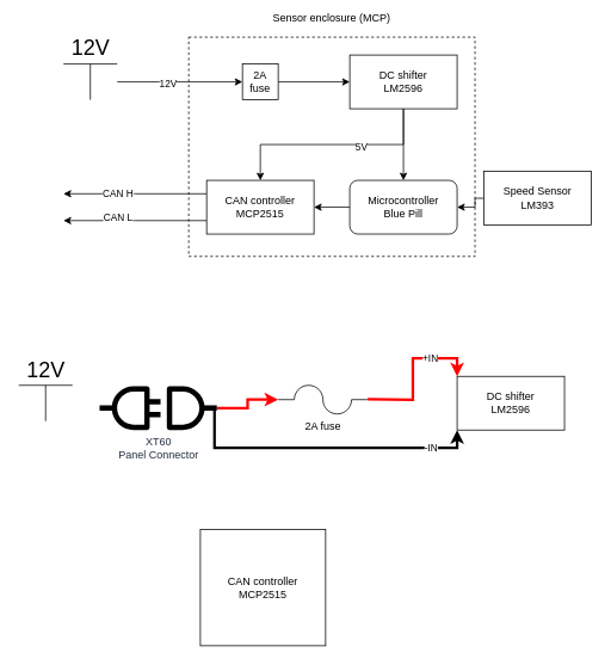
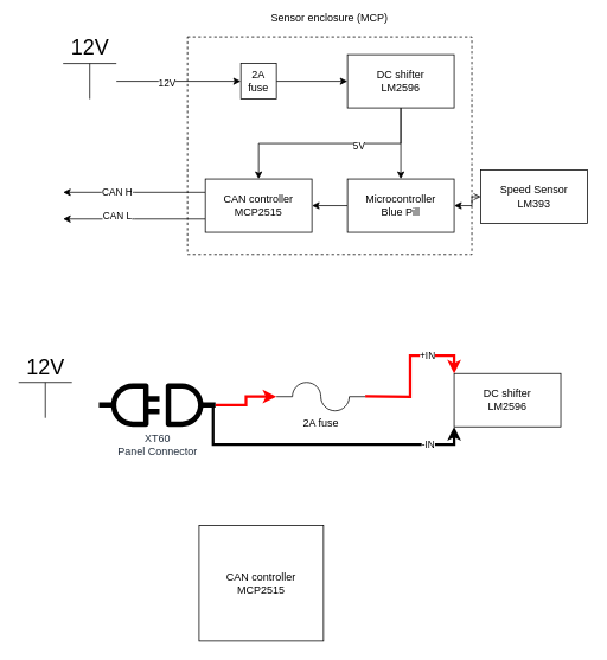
  <mxCell id="0" />
  <mxCell id="1" parent="0" />
  <mxCell id="2" value="&lt;p style=&quot;line-height: 120%;&quot;&gt;Sensor enclosure (MCP)&lt;/p&gt;" style="rounded=0;whiteSpace=wrap;html=1;fillColor=none;dashed=1;labelPosition=center;verticalLabelPosition=top;align=center;verticalAlign=bottom;" parent="1" vertex="1"><mxGeometry x="210" y="20" width="320" height="245" as="geometry" /></mxCell>
  <mxCell id="3" value="" style="edgeStyle=orthogonalEdgeStyle;rounded=0;orthogonalLoop=1;jettySize=auto;html=1;" parent="1" source="6" target="8" edge="1"><mxGeometry relative="1" as="geometry" /></mxCell>
  <mxCell id="4" value="" style="edgeStyle=orthogonalEdgeStyle;rounded=0;orthogonalLoop=1;jettySize=auto;html=1;startArrow=classic;startFill=1;endArrow=none;endFill=0;" parent="1" source="6" target="20" edge="1"><mxGeometry relative="1" as="geometry"><mxPoint x="230" y="70" as="targetPoint" /></mxGeometry></mxCell>
  <mxCell id="5" value="12V" style="edgeLabel;html=1;align=center;verticalAlign=middle;resizable=0;points=[];" parent="4" vertex="1" connectable="0"><mxGeometry x="0.205" y="1" relative="1" as="geometry"><mxPoint as="offset" /></mxGeometry></mxCell>
  <mxCell id="6" value="2A fuse" style="rounded=0;whiteSpace=wrap;html=1;" parent="1" vertex="1"><mxGeometry x="270" y="50" width="40" height="40" as="geometry" /></mxCell>
  <mxCell id="7" value="" style="edgeStyle=orthogonalEdgeStyle;rounded=0;orthogonalLoop=1;jettySize=auto;html=1;" parent="1" source="8" target="16" edge="1"><mxGeometry relative="1" as="geometry" /></mxCell>
  <mxCell id="8" value="DC shifter&lt;br&gt;LM2596" style="rounded=0;whiteSpace=wrap;html=1;" parent="1" vertex="1"><mxGeometry x="390" y="40" width="120" height="60" as="geometry" /></mxCell>
  <mxCell id="9" style="edgeStyle=orthogonalEdgeStyle;rounded=0;orthogonalLoop=1;jettySize=auto;html=1;exitX=0;exitY=0.25;exitDx=0;exitDy=0;" parent="1" source="13" edge="1"><mxGeometry relative="1" as="geometry"><mxPoint x="70" y="195" as="targetPoint" /></mxGeometry></mxCell>
  <mxCell id="10" value="CAN H" style="edgeLabel;html=1;align=center;verticalAlign=middle;resizable=0;points=[];" parent="9" vertex="1" connectable="0"><mxGeometry x="-0.261" y="-1" relative="1" as="geometry"><mxPoint x="-41" as="offset" /></mxGeometry></mxCell>
  <mxCell id="11" style="edgeStyle=orthogonalEdgeStyle;rounded=0;orthogonalLoop=1;jettySize=auto;html=1;exitX=0;exitY=0.75;exitDx=0;exitDy=0;" parent="1" source="13" edge="1"><mxGeometry relative="1" as="geometry"><mxPoint x="70" y="225" as="targetPoint" /></mxGeometry></mxCell>
  <mxCell id="12" value="CAN L" style="edgeLabel;html=1;align=center;verticalAlign=middle;resizable=0;points=[];" parent="11" vertex="1" connectable="0"><mxGeometry x="-0.286" y="-4" relative="1" as="geometry"><mxPoint x="-43" as="offset" /></mxGeometry></mxCell>
  <mxCell id="13" value="CAN controller&lt;br&gt;MCP2515" style="rounded=0;whiteSpace=wrap;html=1;" parent="1" vertex="1"><mxGeometry x="230" y="180" width="120" height="60" as="geometry" /></mxCell>
  <mxCell id="14" style="edgeStyle=orthogonalEdgeStyle;rounded=0;orthogonalLoop=1;jettySize=auto;html=1;exitX=0;exitY=0.5;exitDx=0;exitDy=0;entryX=1;entryY=0.5;entryDx=0;entryDy=0;" parent="1" source="16" target="13" edge="1"><mxGeometry relative="1" as="geometry" /></mxCell>
- <mxCell id="15" value="" style="edgeStyle=orthogonalEdgeStyle;rounded=0;orthogonalLoop=1;jettySize=auto;html=1;startArrow=classic;startFill=1;endArrow=none;endFill=0;" parent="1" source="16" target="19" edge="1"><mxGeometry relative="1" as="geometry" /></mxCell>
- <mxCell id="16" value="Microcontroller&lt;br&gt;Blue Pill" style="whiteSpace=wrap;html=1;rounded=1;" parent="1" vertex="1"><mxGeometry x="390" y="180" width="120" height="60" as="geometry" /></mxCell>
+ <mxCell id="15" value="" style="edgeStyle=orthogonalEdgeStyle;rounded=0;orthogonalLoop=1;jettySize=auto;html=1;startArrow=classic;startFill=1;endArrow=open;endFill=0;" parent="1" source="16" target="19" edge="1"><mxGeometry relative="1" as="geometry" /></mxCell>
+ <mxCell id="16" value="Microcontroller&lt;br&gt;Blue Pill" style="rounded=0;whiteSpace=wrap;html=1;" parent="1" vertex="1"><mxGeometry x="390" y="180" width="120" height="60" as="geometry" /></mxCell>
  <mxCell id="17" value="" style="edgeStyle=orthogonalEdgeStyle;rounded=0;orthogonalLoop=1;jettySize=auto;html=1;exitX=0.5;exitY=1;exitDx=0;exitDy=0;entryX=0.5;entryY=0;entryDx=0;entryDy=0;" parent="1" source="8" target="13" edge="1"><mxGeometry relative="1" as="geometry"><mxPoint x="460" y="110" as="sourcePoint" /><mxPoint x="460" y="190" as="targetPoint" /></mxGeometry></mxCell>
  <mxCell id="18" value="5V" style="edgeLabel;html=1;align=center;verticalAlign=middle;resizable=0;points=[];" parent="17" vertex="1" connectable="0"><mxGeometry x="-0.264" y="2" relative="1" as="geometry"><mxPoint as="offset" /></mxGeometry></mxCell>
  <mxCell id="19" value="Speed Sensor&lt;br&gt;LM393" style="rounded=0;whiteSpace=wrap;html=1;" parent="1" vertex="1"><mxGeometry x="540" y="170" width="120" height="60" as="geometry" /></mxCell>
  <mxCell id="20" value="12V" style="verticalLabelPosition=top;verticalAlign=bottom;shape=mxgraph.electrical.signal_sources.vdd;shadow=0;dashed=0;align=center;strokeWidth=1;fontSize=24;html=1;flipV=1;" parent="1" vertex="1"><mxGeometry x="70" y="50" width="60" height="40" as="geometry" /></mxCell>
  <mxCell id="21" style="edgeStyle=orthogonalEdgeStyle;rounded=0;orthogonalLoop=1;jettySize=auto;html=1;entryX=0;entryY=0.5;entryDx=0;entryDy=0;entryPerimeter=0;strokeWidth=3;strokeColor=#FF0000;" edge="1" parent="1" source="22" target="24"><mxGeometry relative="1" as="geometry" /></mxCell>
  <mxCell id="22" value="XT60&lt;br&gt;Panel Connector" style="sketch=0;outlineConnect=0;fontColor=#232F3E;gradientColor=none;fillColor=#000000;strokeColor=none;dashed=0;verticalLabelPosition=bottom;verticalAlign=top;align=center;html=1;fontSize=12;fontStyle=0;aspect=fixed;pointerEvents=1;shape=mxgraph.aws4.connector;points=[[0.02,0.5,0,0,0],[0.98,0.5,0,0,0]];" vertex="1" parent="1"><mxGeometry x="110" y="410" width="131.79" height="49" as="geometry" /></mxCell>
  <mxCell id="23" value="12V" style="verticalLabelPosition=top;verticalAlign=bottom;shape=mxgraph.electrical.signal_sources.vdd;shadow=0;dashed=0;align=center;strokeWidth=1;fontSize=24;html=1;flipV=1;" vertex="1" parent="1"><mxGeometry x="20" y="409" width="60" height="40" as="geometry" /></mxCell>
  <mxCell id="24" value="2A fuse" style="pointerEvents=1;verticalLabelPosition=bottom;shadow=0;dashed=0;align=center;html=1;verticalAlign=top;shape=mxgraph.electrical.miscellaneous.fuse_4;" vertex="1" parent="1"><mxGeometry x="310" y="409" width="100" height="32" as="geometry" /></mxCell>
  <mxCell id="25" value="DC shifter&lt;br&gt;LM2596" style="rounded=0;whiteSpace=wrap;html=1;" vertex="1" parent="1"><mxGeometry x="510" y="399" width="120" height="60" as="geometry" /></mxCell>
  <mxCell id="26" style="edgeStyle=orthogonalEdgeStyle;rounded=0;orthogonalLoop=1;jettySize=auto;html=1;entryX=0;entryY=0;entryDx=0;entryDy=0;strokeWidth=3;strokeColor=#FF0000;" edge="1" parent="1" target="25"><mxGeometry relative="1" as="geometry"><mxPoint x="410" y="424.58" as="sourcePoint" /><mxPoint x="479" y="424.58" as="targetPoint" /></mxGeometry></mxCell>
  <mxCell id="27" value="+IN" style="edgeLabel;html=1;align=center;verticalAlign=middle;resizable=0;points=[];" vertex="1" connectable="0" parent="26"><mxGeometry x="0.318" y="1" relative="1" as="geometry"><mxPoint x="7" as="offset" /></mxGeometry></mxCell>
  <mxCell id="28" style="edgeStyle=orthogonalEdgeStyle;rounded=0;orthogonalLoop=1;jettySize=auto;html=1;entryX=0;entryY=1;entryDx=0;entryDy=0;strokeWidth=3;strokeColor=#000000;exitX=0.98;exitY=0.5;exitDx=0;exitDy=0;exitPerimeter=0;" edge="1" parent="1" source="22" target="25"><mxGeometry relative="1" as="geometry"><mxPoint x="270" y="451" as="sourcePoint" /><mxPoint x="320" y="435" as="targetPoint" /><Array as="points"><mxPoint x="239" y="479" /><mxPoint x="510" y="479" /></Array></mxGeometry></mxCell>
  <mxCell id="29" value="-IN" style="edgeLabel;html=1;align=center;verticalAlign=middle;resizable=0;points=[];" vertex="1" connectable="0" parent="28"><mxGeometry x="0.703" y="1" relative="1" as="geometry"><mxPoint as="offset" /></mxGeometry></mxCell>
  <mxCell id="30" value="CAN controller&lt;br&gt;MCP2515" style="rounded=0;whiteSpace=wrap;html=1;" vertex="1" parent="1"><mxGeometry x="223" y="570" width="140" height="130" as="geometry" /></mxCell>
